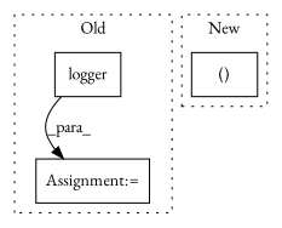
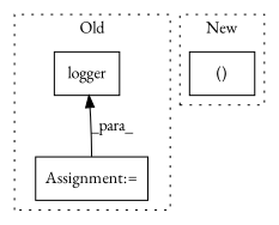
  digraph {
    fontname="EB Garamond"
    node [shape=box fontname="EB Garamond"]
    n1 [a=32 l=8 label=logger s=8097]
    n2 [a=7 l=1 label="Assignment:=" s=8086]
    n3 [a=106 l=101 label="()" s=10982]
    subgraph cluster_1 {
      label=Old
      style=dotted
      n1
      n2
    }
    subgraph cluster_2 {
      label=New
      style=dotted
      n3
    }
-   n1 -> n2 [label=_para_ fontname="EB Garamond"]
+   n2 -> n1 [label=_para_ fontname="EB Garamond"]
  }
